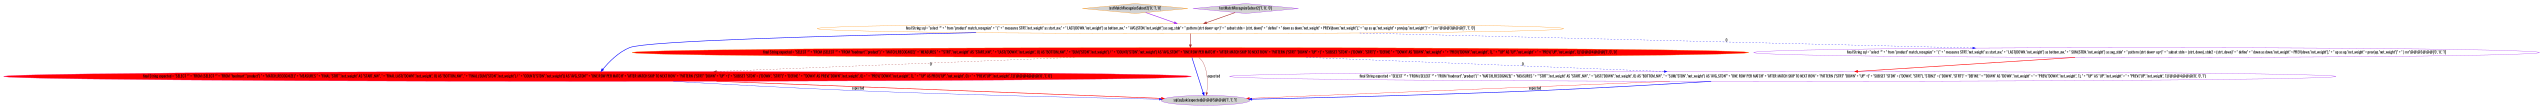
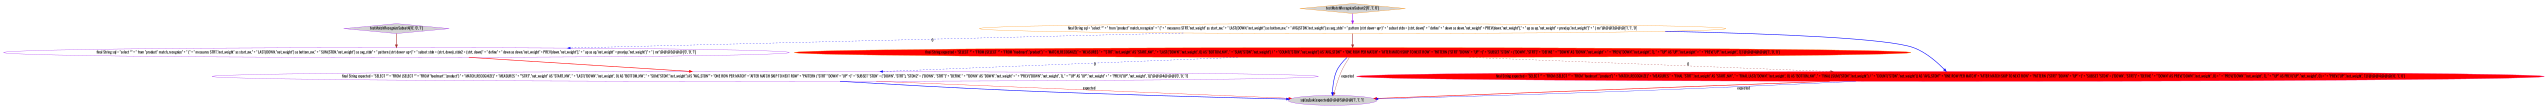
  digraph {
    fontname=Oswald
    node [color=purple fillcolor=lightgray fontname=Oswald shape=ellipse style=filled]
    edge [color=blue fontname=Oswald style=bold]
    n1 [color=deeppink fillcolor=red label="final String expected = \"SELECT *\" + \"FROM (SELECT *\" + \"FROM \"foodmart\".\"product\") \" + \"MATCH_RECOGNIZE(\" + \"MEASURES \" + \"FINAL \"STRT\".\"net_weight\" AS \"START_NW\", \" + \"FINAL LAST(\"DOWN\".\"net_weight\", 0) AS \"BOTTOM_NW\", \" + \"FINAL (SUM(\"STDN\".\"net_weight\") / \" + \"COUNT(\"STDN\".\"net_weight\")) AS \"AVG_STDN\"\" + \"ONE ROW PER MATCH\" + \"AFTER MATCH SKIP TO NEXT ROW\" + \"PATTERN (\"STRT\" \"DOWN\" + \"UP\" +)\" + \"SUBSET \"STDN\" = (\"DOWN\", \"STRT\")\" + \"DEFINE \" + \"\"DOWN\" AS PREV(\"DOWN\".\"net_weight\", 0) < \" + \"PREV(\"DOWN\".\"net_weight\", 1), \" + \"\"UP\" AS PREV(\"UP\".\"net_weight\", 0) > \" + \"PREV(\"UP\".\"net_weight\", 1))\"@@@4@@@['0', '1', '0']"]
    n2 [label="sql(sql).ok(expected)@@@5@@@['1', '1', '1']"]
    n3 [fillcolor=white label="final String sql = \"select *\" + \" from \"product\" match_recognize\" + \" (\" + \" measures STRT.\"net_weight\" as start_nw,\" + \" LAST(DOWN.\"net_weight\") as bottom_nw,\" + \" SUM(STDN.\"net_weight\") as avg_stdn\" + \" pattern (strt down+ up+)\" + \" subset stdn = (strt, down), stdn2 = (strt, down)\" + \" define\" + \" down as down.\"net_weight\" < PREV(down.\"net_weight\"),\" + \" up as up.\"net_weight\" > prev(up.\"net_weight\")\" + \" ) mr\"@@@3@@@['0', '0', '1']"]
    n4 [fillcolor=white label="final String expected = \"SELECT *\" + \"FROM (SELECT *\" + \"FROM \"foodmart\".\"product\") \" + \"MATCH_RECOGNIZE(\" + \"MEASURES \" + \"\"STRT\".\"net_weight\" AS \"START_NW\", \" + \"LAST(\"DOWN\".\"net_weight\", 0) AS \"BOTTOM_NW\", \" + \"SUM(\"STDN\".\"net_weight\") AS \"AVG_STDN\"\" + \"ONE ROW PER MATCH\" + \"AFTER MATCH SKIP TO NEXT ROW\" + \"PATTERN (\"STRT\" \"DOWN\" + \"UP\" +)\" + \"SUBSET \"STDN\" = (\"DOWN\", \"STRT\"), \"STDN2\" = (\"DOWN\", \"STRT\")\" + \"DEFINE \" + \"\"DOWN\" AS \"DOWN\".\"net_weight\" < \" + \"PREV(\"DOWN\".\"net_weight\", 1), \" + \"\"UP\" AS \"UP\".\"net_weight\" > \" + \"PREV(\"UP\".\"net_weight\", 1))\"@@@4@@@['0', '0', '1']"]
    n5 [color=darkorange fillcolor=red label="final String expected = \"SELECT *\" + \"FROM (SELECT *\" + \"FROM \"foodmart\".\"product\") \" + \"MATCH_RECOGNIZE(\" + \"MEASURES \" + \"\"STRT\".\"net_weight\" AS \"START_NW\", \" + \"LAST(\"DOWN\".\"net_weight\", 0) AS \"BOTTOM_NW\", \" + \"SUM(\"STDN\".\"net_weight\") / \" + \"COUNT(\"STDN\".\"net_weight\") AS \"AVG_STDN\"\" + \"ONE ROW PER MATCH\" + \"AFTER MATCH SKIP TO NEXT ROW\" + \"PATTERN (\"STRT\" \"DOWN\" + \"UP\" +)\" + \"SUBSET \"STDN\" = (\"DOWN\", \"STRT\")\" + \"DEFINE \" + \"\"DOWN\" AS \"DOWN\".\"net_weight\" < \" + \"PREV(\"DOWN\".\"net_weight\", 1), \" + \"\"UP\" AS \"UP\".\"net_weight\" > \" + \"PREV(\"UP\".\"net_weight\", 1))\"@@@4@@@['1', '0', '0']"]
    n6 [color=darkorange label="testMatchRecognizeSubset2['0', '1', '0']" shape=diamond]
    n7 [color=darkorange fillcolor=white label="final String sql = \"select *\" + \" from \"product\" match_recognize\" + \" (\" + \" measures STRT.\"net_weight\" as start_nw,\" + \" LAST(DOWN.\"net_weight\") as bottom_nw,\" + \" AVG(STDN.\"net_weight\") as avg_stdn\" + \" pattern (strt down+ up+)\" + \" subset stdn = (strt, down)\" + \" define\" + \" down as down.\"net_weight\" < PREV(down.\"net_weight\"),\" + \" up as up.\"net_weight\" > prev(up.\"net_weight\")\" + \" ) mr\"@@@3@@@['1', '1', '0']"]
-   n8 [label="testMatchRecognizeSubset2['1', '0', '0']" shape=diamond]
+   n9 [label="testMatchRecognizeSubset4['0', '0', '1']" shape=diamond]
    n1 -> n2 [color=red]
    n1 -> n2 [label=expected style=solid]
    n3 -> n4 [color=red]
    n4 -> n2 [color=red label=expected style=solid]
    n4 -> n2
    n5 -> n1 [color=brown label=0 style=dashed]
    n5 -> n2 [color=brown label=expected style=solid]
    n5 -> n2
    n5 -> n4 [label=0 style=dashed]
    n6 -> n7 [color=purple]
    n7 -> n1
    n7 -> n3 [label=0 style=dashed]
    n7 -> n5 [color=brown]
-   n8 -> n7 [color=brown]
+   n9 -> n3 [color=brown]
  }
